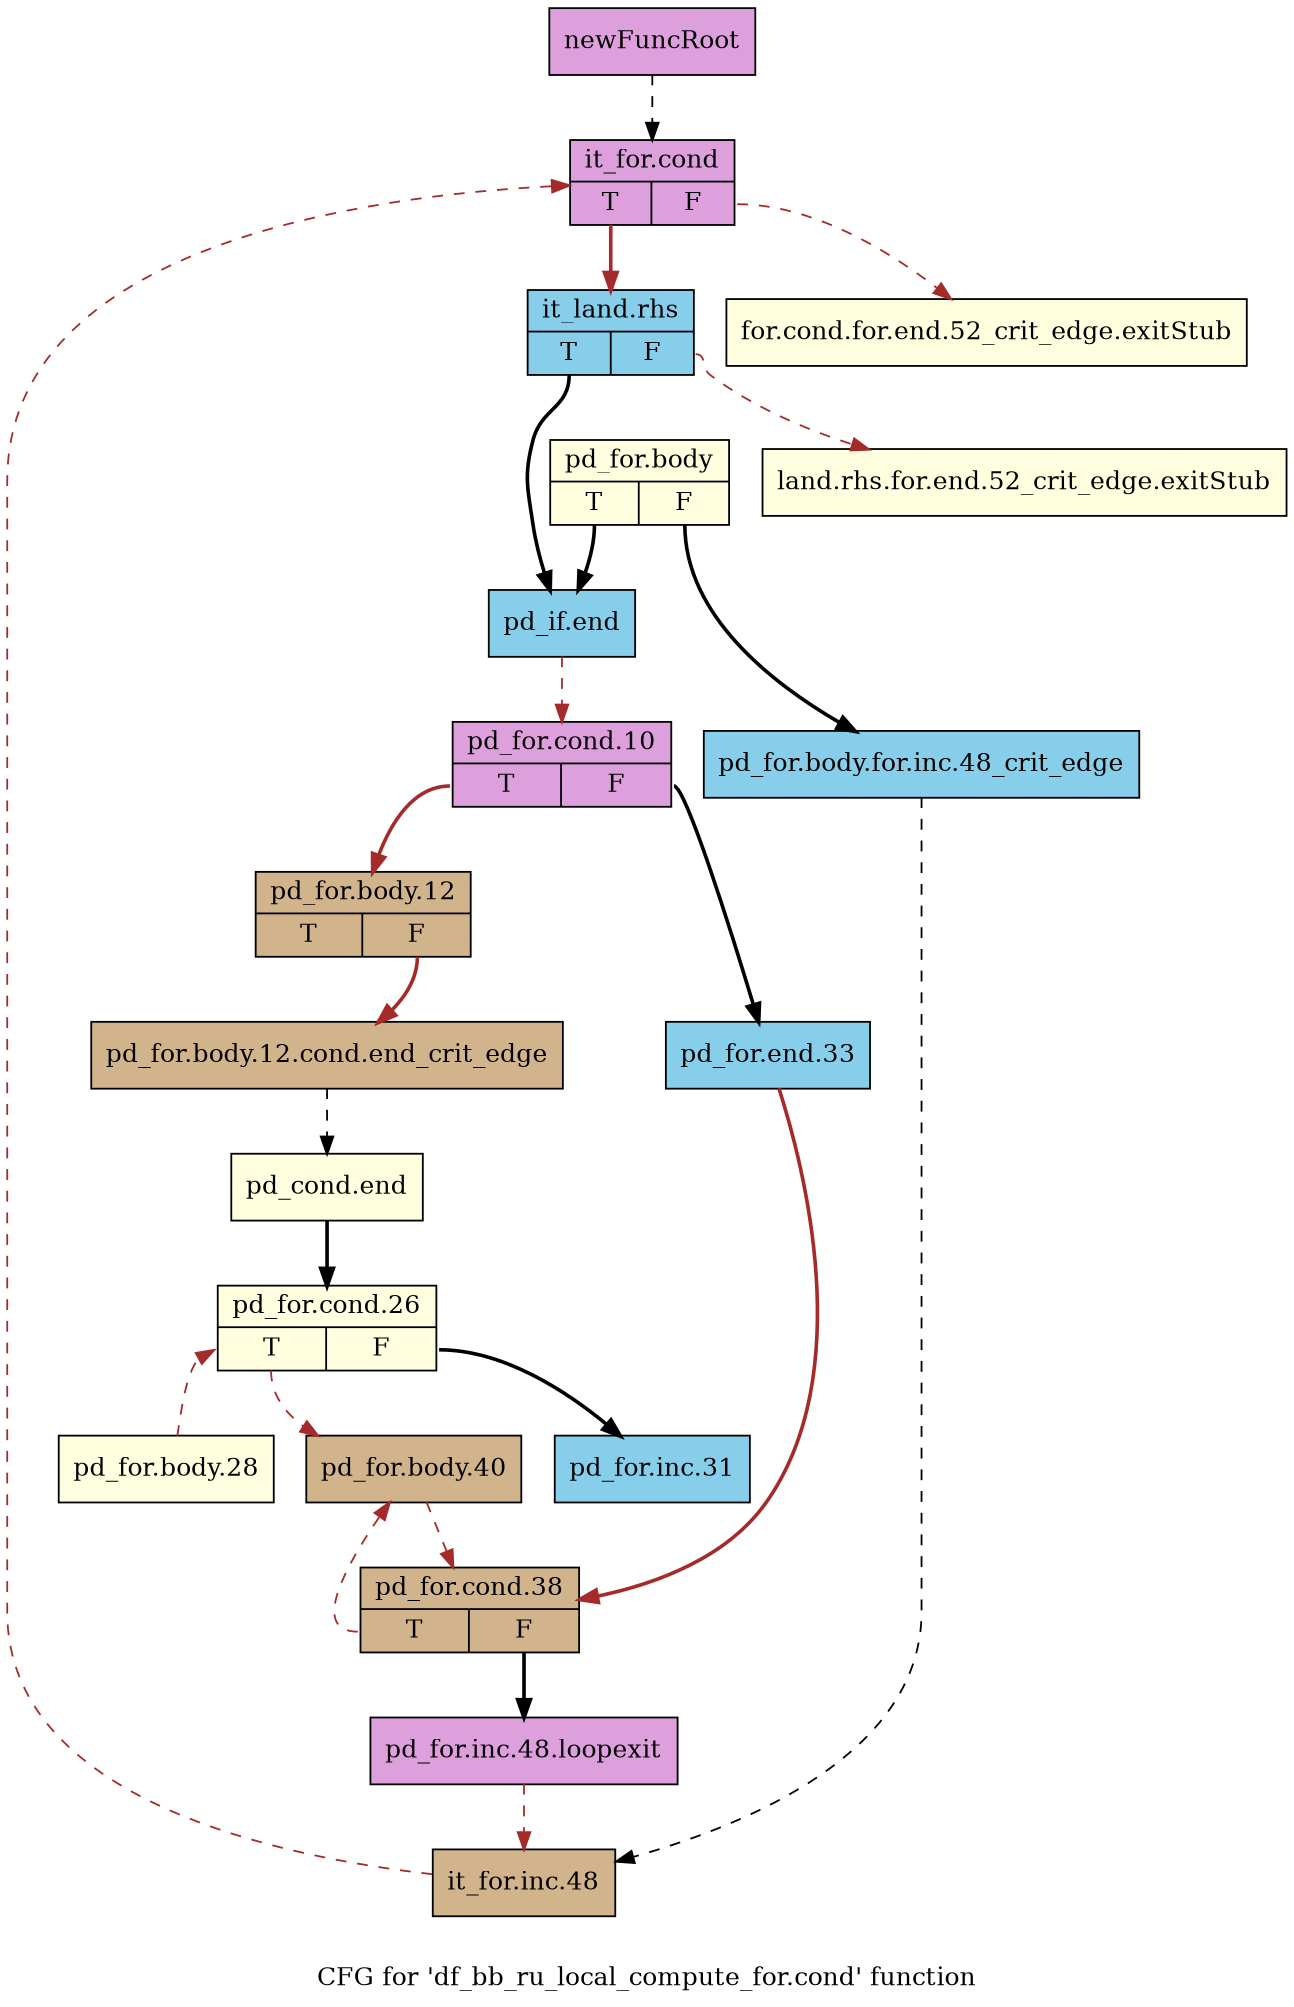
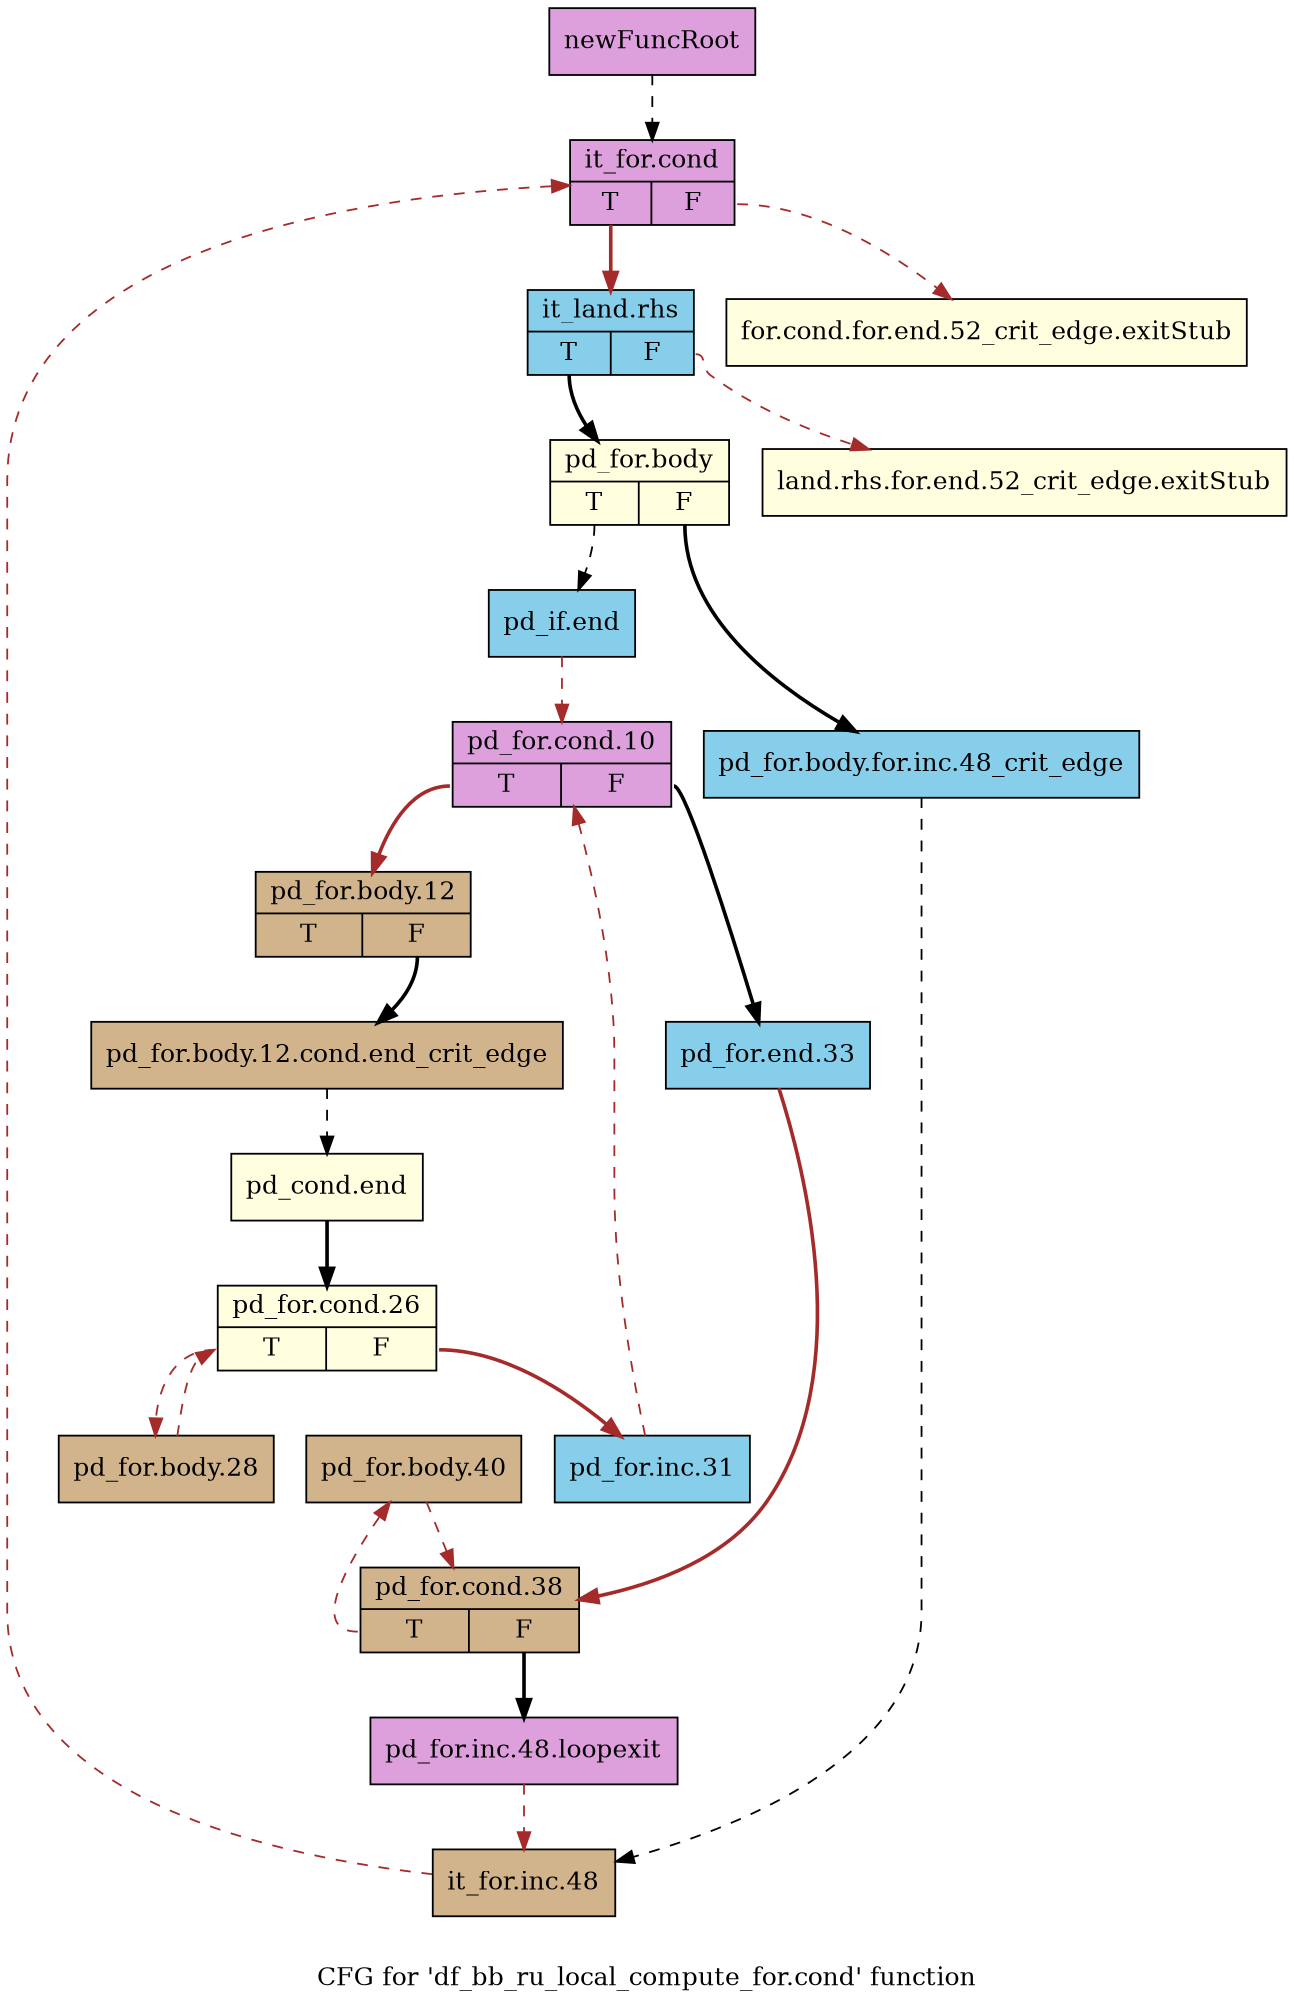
  digraph {
    label="CFG for 'df_bb_ru_local_compute_for.cond' function"
    node [fillcolor=lightyellow shape=record style=filled]
    edge [color=brown style=dashed]
    n1 [fillcolor=plum label="{newFuncRoot}"]
    n2 [fillcolor=plum label="{it_for.cond|{<s0>T|<s1>F}}"]
    n3 [label="{for.cond.for.end.52_crit_edge.exitStub}"]
    n4 [fillcolor=skyblue label="{it_land.rhs|{<s0>T|<s1>F}}"]
    n5 [label="{land.rhs.for.end.52_crit_edge.exitStub}"]
    n6 [label="{pd_for.body|{<s0>T|<s1>F}}"]
    n7 [fillcolor=skyblue label="{pd_if.end}"]
    n8 [fillcolor=skyblue label="{pd_for.body.for.inc.48_crit_edge}"]
    n9 [fillcolor=plum label="{pd_for.cond.10|{<s0>T|<s1>F}}"]
    n10 [fillcolor=tan label="{it_for.inc.48}"]
    n11 [fillcolor=tan label="{pd_for.body.12|{<s0>T|<s1>F}}"]
    n12 [fillcolor=skyblue label="{pd_for.end.33}"]
    n13 [fillcolor=tan label="{pd_for.body.12.cond.end_crit_edge}"]
    n14 [fillcolor=tan label="{pd_for.cond.38|{<s0>T|<s1>F}}"]
    n15 [label="{pd_cond.end}"]
    n16 [fillcolor=tan label="{pd_for.body.40}"]
    n17 [fillcolor=plum label="{pd_for.inc.48.loopexit}"]
    n18 [label="{pd_for.cond.26|{<s0>T|<s1>F}}"]
-   n19 [label="{pd_for.body.28}"]
+   n19 [fillcolor=tan label="{pd_for.body.28}"]
    n20 [fillcolor=skyblue label="{pd_for.inc.31}"]
    n1 -> n2 [color=black]
    n2 -> n3 [tailport=s1]
    n2 -> n4 [style=bold tailport=s0]
    n4 -> n5 [tailport=s1]
-   n4 -> n7 [color=black style=bold tailport=s0]
-   n6 -> n7 [color=black style=bold tailport=s0]
+   n4 -> n6 [color=black style=bold tailport=s0]
+   n6 -> n7 [color=black tailport=s0]
    n6 -> n8 [color=black style=bold tailport=s1]
    n7 -> n9
    n8 -> n10 [color=black]
    n9 -> n11 [style=bold tailport=s0]
    n9 -> n12 [color=black style=bold tailport=s1]
    n10 -> n2
-   n11 -> n13 [style=bold tailport=s1]
+   n11 -> n13 [color=black style=bold tailport=s1]
    n12 -> n14 [style=bold]
    n13 -> n15 [color=black]
    n14 -> n16 [tailport=s0]
    n14 -> n17 [color=black style=bold tailport=s1]
    n15 -> n18 [color=black style=bold]
    n16 -> n14
    n17 -> n10
-   n18 -> n16 [tailport=s0]
-   n18 -> n20 [color=black style=bold tailport=s1]
+   n18 -> n19 [tailport=s0]
+   n18 -> n20 [style=bold tailport=s1]
    n19 -> n18
+   n20 -> n9
  }
